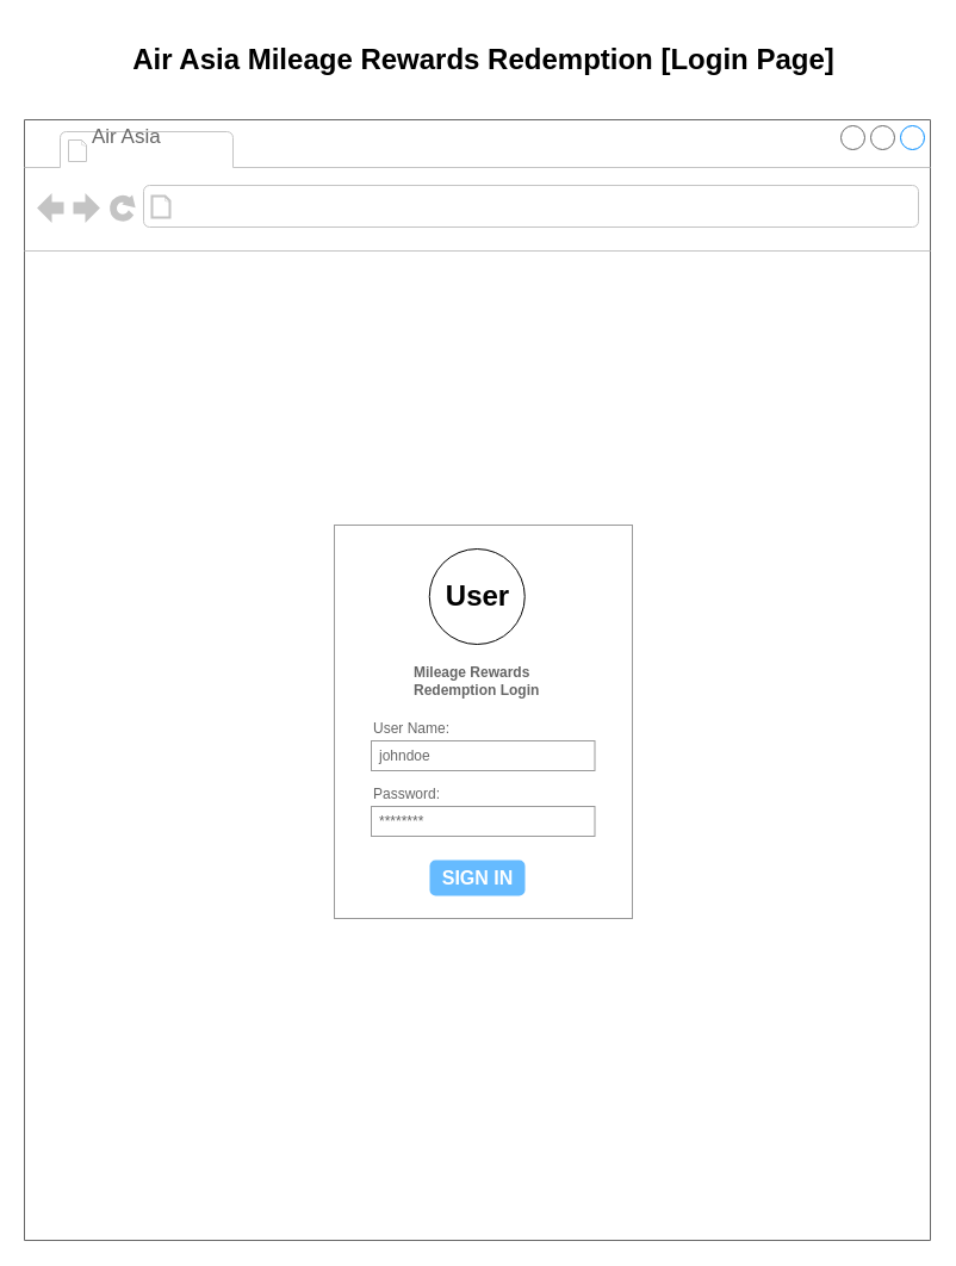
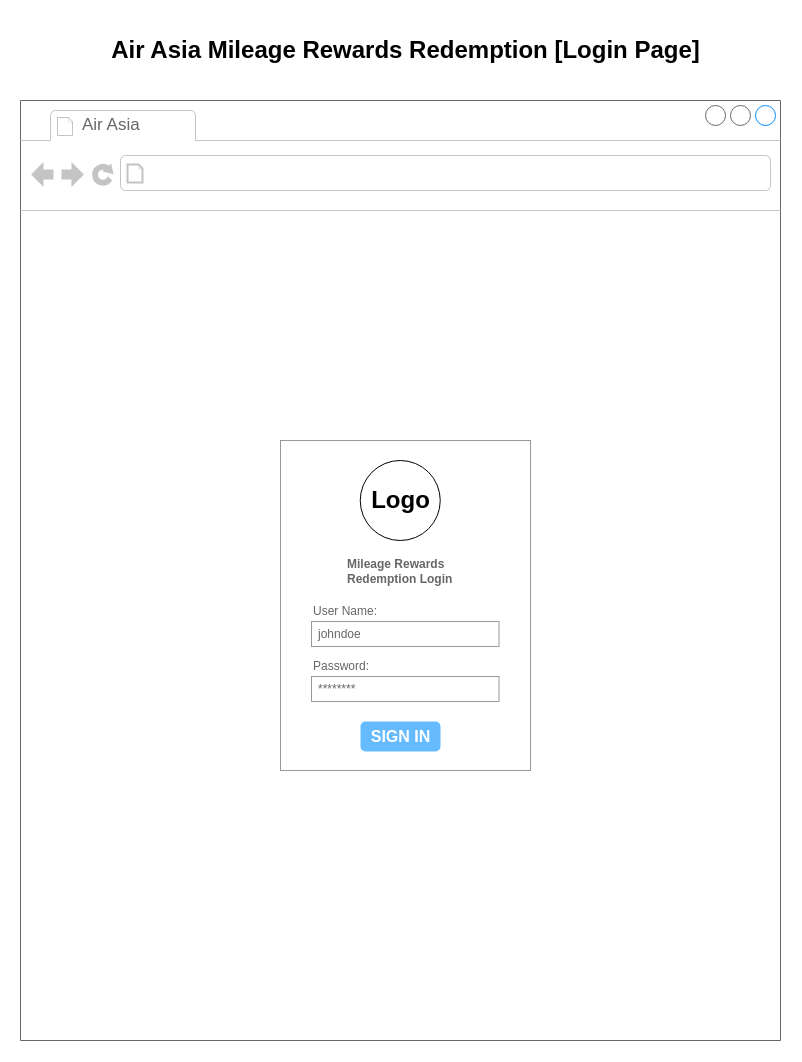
  <mxCell id="0" />
  <mxCell id="1" parent="0" />
  <mxCell id="2" value="" style="strokeWidth=1;shadow=0;dashed=0;align=center;html=1;shape=mxgraph.mockup.containers.browserWindow;rSize=0;strokeColor=#666666;strokeColor2=#008cff;strokeColor3=#c4c4c4;mainText=,;recursiveResize=0;" parent="1" vertex="1"><mxGeometry x="20" y="100" width="760" height="940" as="geometry" /></mxCell>
- <mxCell id="3" value="Air Asia" style="strokeWidth=1;shadow=0;dashed=0;align=center;html=1;shape=mxgraph.mockup.containers.anchor;fontSize=17;fontColor=#666666;align=left;whiteSpace=wrap;" parent="2" vertex="1"><mxGeometry x="55" y="2" width="110" height="26" as="geometry" /></mxCell>
+ <mxCell id="3" value="Air Asia" style="strokeWidth=1;shadow=0;dashed=0;align=center;html=1;shape=mxgraph.mockup.containers.anchor;fontSize=17;fontColor=#666666;align=left;whiteSpace=wrap;" parent="2" vertex="1"><mxGeometry x="60" y="12" width="110" height="26" as="geometry" /></mxCell>
  <mxCell id="4" value="" style="strokeWidth=1;shadow=0;dashed=0;align=center;html=1;shape=mxgraph.mockup.forms.rrect;rSize=0;strokeColor=#999999;fillColor=#ffffff;" parent="2" vertex="1"><mxGeometry x="260" y="340" width="250" height="330" as="geometry" /></mxCell>
  <mxCell id="5" value="&lt;b&gt;Mileage Rewards&lt;/b&gt;&lt;div&gt;&lt;b&gt;Redemption Login&lt;/b&gt;&lt;/div&gt;" style="strokeWidth=1;shadow=0;dashed=0;align=center;html=1;shape=mxgraph.mockup.forms.anchor;fontSize=12;fontColor=#666666;align=left;resizeWidth=1;spacingLeft=0;" parent="4" vertex="1"><mxGeometry width="162.5" height="40" relative="1" as="geometry"><mxPoint x="65" y="111" as="offset" /></mxGeometry></mxCell>
  <mxCell id="6" value="User Name:" style="strokeWidth=1;shadow=0;dashed=0;align=center;html=1;shape=mxgraph.mockup.forms.anchor;fontSize=12;fontColor=#666666;align=left;resizeWidth=1;spacingLeft=0;" parent="4" vertex="1"><mxGeometry width="125" height="20" relative="1" as="geometry"><mxPoint x="31" y="161" as="offset" /></mxGeometry></mxCell>
  <mxCell id="7" value="johndoe" style="strokeWidth=1;shadow=0;dashed=0;align=center;html=1;shape=mxgraph.mockup.forms.rrect;rSize=0;strokeColor=#999999;fontColor=#666666;align=left;spacingLeft=5;resizeWidth=1;" parent="4" vertex="1"><mxGeometry width="187.5" height="25" relative="1" as="geometry"><mxPoint x="31" y="181" as="offset" /></mxGeometry></mxCell>
  <mxCell id="8" value="Password:" style="strokeWidth=1;shadow=0;dashed=0;align=center;html=1;shape=mxgraph.mockup.forms.anchor;fontSize=12;fontColor=#666666;align=left;resizeWidth=1;spacingLeft=0;" parent="4" vertex="1"><mxGeometry width="125" height="20" relative="1" as="geometry"><mxPoint x="31" y="216" as="offset" /></mxGeometry></mxCell>
  <mxCell id="9" value="********" style="strokeWidth=1;shadow=0;dashed=0;align=center;html=1;shape=mxgraph.mockup.forms.rrect;rSize=0;strokeColor=#999999;fontColor=#666666;align=left;spacingLeft=5;resizeWidth=1;" parent="4" vertex="1"><mxGeometry width="187.5" height="25" relative="1" as="geometry"><mxPoint x="31" y="236" as="offset" /></mxGeometry></mxCell>
  <mxCell id="10" value="SIGN IN" style="strokeWidth=1;shadow=0;dashed=0;align=center;html=1;shape=mxgraph.mockup.forms.rrect;rSize=5;strokeColor=none;fontColor=#ffffff;fillColor=#66bbff;fontSize=16;fontStyle=1;" parent="4" vertex="1"><mxGeometry y="1" width="80" height="30" relative="1" as="geometry"><mxPoint x="80" y="-49" as="offset" /></mxGeometry></mxCell>
  <mxCell id="11" value="" style="ellipse;whiteSpace=wrap;html=1;aspect=fixed;" parent="4" vertex="1"><mxGeometry x="79.75" y="20" width="80" height="80" as="geometry" /></mxCell>
- <mxCell id="12" value="User" style="text;strokeColor=none;fillColor=none;html=1;fontSize=24;fontStyle=1;verticalAlign=middle;align=center;" parent="4" vertex="1"><mxGeometry x="57.25" y="40" width="125" height="40" as="geometry" /></mxCell>
+ <mxCell id="12" value="Logo" style="text;strokeColor=none;fillColor=none;html=1;fontSize=24;fontStyle=1;verticalAlign=middle;align=center;" parent="4" vertex="1"><mxGeometry x="57.25" y="40" width="125" height="40" as="geometry" /></mxCell>
  <mxCell id="13" value="Air Asia Mileage Rewards Redemption [Login Page]" style="text;strokeColor=none;fillColor=none;html=1;fontSize=24;fontStyle=1;verticalAlign=middle;align=center;" parent="1" vertex="1"><mxGeometry x="355" y="20" width="100" height="60" as="geometry" /></mxCell>
